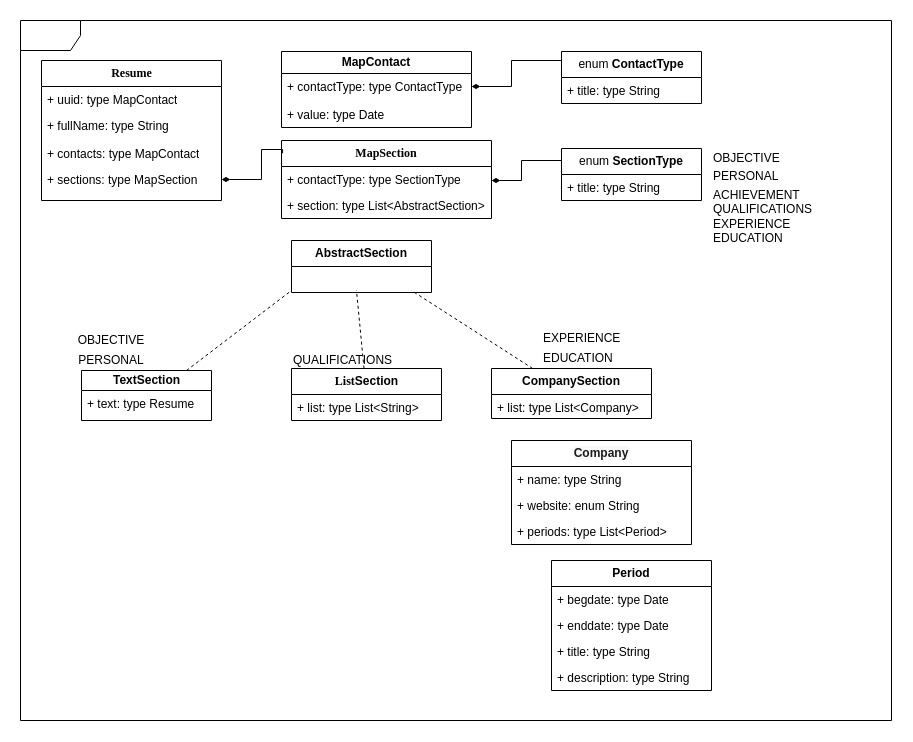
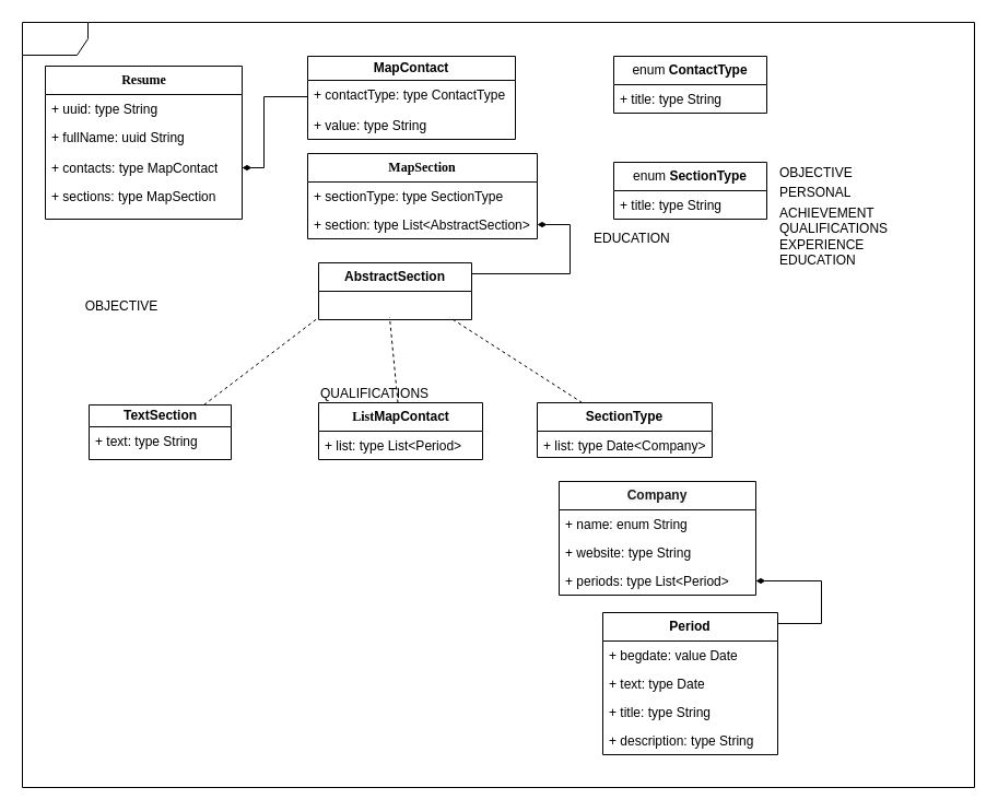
  <mxCell id="0" />
  <mxCell id="1" parent="0" />
  <mxCell id="2" value="&lt;span style=&quot;color: rgba(0, 0, 0, 0); font-family: monospace; font-size: 0px; text-align: start; text-wrap-mode: nowrap;&quot;&gt;%3CmxGraphModel%3E%3Croot%3E%3CmxCell%20id%3D%220%22%2F%3E%3CmxCell%20id%3D%221%22%20parent%3D%220%22%2F%3E%3CmxCell%20id%3D%222%22%20value%3D%22%26lt%3Bspan%20style%3D%26quot%3Btext-align%3A%20left%3B%26quot%3B%26gt%3BOBJECTIVE%26lt%3B%2Fspan%26gt%3B%22%20style%3D%22text%3Bhtml%3D1%3Balign%3Dcenter%3BverticalAlign%3Dmiddle%3BwhiteSpace%3Dwrap%3Brounded%3D0%3B%22%20vertex%3D%221%22%20parent%3D%221%22%3E%3CmxGeometry%20x%3D%2240%22%20y%3D%22310%22%20width%3D%2260%22%20height%3D%2220%22%20as%3D%22geometry%22%2F%3E%3C%2FmxCell%3E%3C%2Froot%3E%3C%2FmxGraphModel%3E&lt;/span&gt;" style="shape=umlFrame;whiteSpace=wrap;html=1;rounded=0;shadow=0;comic=0;labelBackgroundColor=none;strokeWidth=1;fontFamily=Verdana;fontSize=10;align=center;" parent="1" vertex="1"><mxGeometry x="20" width="871" height="700" as="geometry" y="20" /></mxCell>
  <mxCell id="3" value="&lt;font style=&quot;font-size: 12px;&quot;&gt;&lt;b&gt;Resume&lt;/b&gt;&lt;/font&gt;" style="swimlane;html=1;fontStyle=0;childLayout=stackLayout;horizontal=1;startSize=26;fillColor=none;horizontalStack=0;resizeParent=1;resizeLast=0;collapsible=1;marginBottom=0;swimlaneFillColor=#ffffff;rounded=0;shadow=0;comic=0;labelBackgroundColor=none;strokeWidth=1;fontFamily=Verdana;fontSize=10;align=center;" parent="1" vertex="1"><mxGeometry y="60" width="180" height="140" as="geometry" x="41" /></mxCell>
- <mxCell id="4" value="+ uuid: type MapContact" style="text;html=1;strokeColor=none;fillColor=none;align=left;verticalAlign=top;spacingLeft=4;spacingRight=4;whiteSpace=wrap;overflow=hidden;rotatable=0;points=[[0,0.5],[1,0.5]];portConstraint=eastwest;" parent="3" vertex="1"><mxGeometry y="26" width="180" height="26" as="geometry" /></mxCell>
- <mxCell id="5" value="+ fullName: type String" style="text;html=1;strokeColor=none;fillColor=none;align=left;verticalAlign=top;spacingLeft=4;spacingRight=4;whiteSpace=wrap;overflow=hidden;rotatable=0;points=[[0,0.5],[1,0.5]];portConstraint=eastwest;" parent="3" vertex="1"><mxGeometry y="52" width="180" height="28" as="geometry" /></mxCell>
+ <mxCell id="4" value="+ uuid: type String" style="text;html=1;strokeColor=none;fillColor=none;align=left;verticalAlign=top;spacingLeft=4;spacingRight=4;whiteSpace=wrap;overflow=hidden;rotatable=0;points=[[0,0.5],[1,0.5]];portConstraint=eastwest;" parent="3" vertex="1"><mxGeometry y="26" width="180" height="26" as="geometry" /></mxCell>
+ <mxCell id="5" value="+ fullName: uuid String" style="text;html=1;strokeColor=none;fillColor=none;align=left;verticalAlign=top;spacingLeft=4;spacingRight=4;whiteSpace=wrap;overflow=hidden;rotatable=0;points=[[0,0.5],[1,0.5]];portConstraint=eastwest;" parent="3" vertex="1"><mxGeometry y="52" width="180" height="28" as="geometry" /></mxCell>
  <mxCell id="6" value="+ contacts: type MapContact" style="text;strokeColor=none;fillColor=none;align=left;verticalAlign=top;spacingLeft=4;spacingRight=4;overflow=hidden;rotatable=0;points=[[0,0.5],[1,0.5]];portConstraint=eastwest;whiteSpace=wrap;html=1;" parent="3" vertex="1"><mxGeometry y="80" width="180" height="26" as="geometry" /></mxCell>
  <mxCell id="7" value="+ sections: type MapSection" style="text;strokeColor=none;fillColor=none;align=left;verticalAlign=top;spacingLeft=4;spacingRight=4;overflow=hidden;rotatable=0;points=[[0,0.5],[1,0.5]];portConstraint=eastwest;whiteSpace=wrap;html=1;" parent="3" vertex="1"><mxGeometry y="106" width="180" height="26" as="geometry" /></mxCell>
- <mxCell id="8" style="edgeStyle=orthogonalEdgeStyle;rounded=0;orthogonalLoop=1;jettySize=auto;html=1;endArrow=diamondThin;endFill=1;exitX=0.005;exitY=0.163;exitDx=0;exitDy=0;exitPerimeter=0;" parent="1" source="16" target="7" edge="1"><mxGeometry relative="1" as="geometry"><Array as="points"><mxPoint x="261" y="149" /><mxPoint x="261" y="179" /></Array><mxPoint x="281" y="170" as="sourcePoint" /></mxGeometry></mxCell>
  <mxCell id="9" value="enum &lt;b&gt;ContactType&lt;/b&gt;" style="swimlane;fontStyle=0;childLayout=stackLayout;horizontal=1;startSize=26;fillColor=none;horizontalStack=0;resizeParent=1;resizeParentMax=0;resizeLast=0;collapsible=1;marginBottom=0;whiteSpace=wrap;html=1;" parent="1" vertex="1"><mxGeometry x="561" y="51" width="140" height="52" as="geometry" /></mxCell>
  <mxCell id="10" value="+ title: type String" style="text;strokeColor=none;fillColor=none;align=left;verticalAlign=top;spacingLeft=4;spacingRight=4;overflow=hidden;rotatable=0;points=[[0,0.5],[1,0.5]];portConstraint=eastwest;whiteSpace=wrap;html=1;" parent="9" vertex="1"><mxGeometry y="26" width="140" height="26" as="geometry" /></mxCell>
+ <mxCell id="11" style="edgeStyle=orthogonalEdgeStyle;rounded=0;orthogonalLoop=1;jettySize=auto;html=1;endArrow=diamondThin;endFill=1;" parent="1" source="12" target="6" edge="1"><mxGeometry relative="1" as="geometry"><Array as="points"><mxPoint x="241" y="88" /><mxPoint x="241" y="153" /></Array></mxGeometry></mxCell>
  <mxCell id="12" value="&lt;b&gt;MapContact&lt;/b&gt;" style="swimlane;fontStyle=0;childLayout=stackLayout;horizontal=1;startSize=22;fillColor=none;horizontalStack=0;resizeParent=1;resizeParentMax=0;resizeLast=0;collapsible=1;marginBottom=0;whiteSpace=wrap;html=1;" parent="1" vertex="1"><mxGeometry x="281" y="51" width="190" height="76" as="geometry" /></mxCell>
  <mxCell id="13" value="+ contactType: type&amp;nbsp;&lt;span style=&quot;text-align: center;&quot;&gt;ContactType&lt;/span&gt;" style="text;strokeColor=none;fillColor=none;align=left;verticalAlign=top;spacingLeft=4;spacingRight=4;overflow=hidden;rotatable=0;points=[[0,0.5],[1,0.5]];portConstraint=eastwest;whiteSpace=wrap;html=1;" parent="12" vertex="1"><mxGeometry y="22" width="190" height="28" as="geometry" /></mxCell>
- <mxCell id="14" value="+ value: type Date" style="text;strokeColor=none;fillColor=none;align=left;verticalAlign=top;spacingLeft=4;spacingRight=4;overflow=hidden;rotatable=0;points=[[0,0.5],[1,0.5]];portConstraint=eastwest;whiteSpace=wrap;html=1;" parent="12" vertex="1"><mxGeometry y="50" width="190" height="26" as="geometry" /></mxCell>
- <mxCell id="15" style="edgeStyle=orthogonalEdgeStyle;rounded=0;orthogonalLoop=1;jettySize=auto;html=1;endArrow=diamondThin;endFill=1;" parent="1" source="9" target="13" edge="1"><mxGeometry relative="1" as="geometry"><mxPoint x="681" y="115" as="sourcePoint" /><Array as="points"><mxPoint x="511" y="60" /><mxPoint x="511" y="86" /></Array></mxGeometry></mxCell>
+ <mxCell id="14" value="+ value: type String" style="text;strokeColor=none;fillColor=none;align=left;verticalAlign=top;spacingLeft=4;spacingRight=4;overflow=hidden;rotatable=0;points=[[0,0.5],[1,0.5]];portConstraint=eastwest;whiteSpace=wrap;html=1;" parent="12" vertex="1"><mxGeometry y="50" width="190" height="26" as="geometry" /></mxCell>
  <mxCell id="16" value="&lt;span style=&quot;font-family: Verdana; text-wrap-mode: nowrap;&quot;&gt;&lt;b&gt;MapSection&lt;/b&gt;&lt;/span&gt;" style="swimlane;fontStyle=0;childLayout=stackLayout;horizontal=1;startSize=26;fillColor=none;horizontalStack=0;resizeParent=1;resizeParentMax=0;resizeLast=0;collapsible=1;marginBottom=0;whiteSpace=wrap;html=1;" parent="1" vertex="1"><mxGeometry x="281" y="140" width="210" height="78" as="geometry" /></mxCell>
- <mxCell id="17" value="+ contactType: type SectionType" style="text;strokeColor=none;fillColor=none;align=left;verticalAlign=top;spacingLeft=4;spacingRight=4;overflow=hidden;rotatable=0;points=[[0,0.5],[1,0.5]];portConstraint=eastwest;whiteSpace=wrap;html=1;" parent="16" vertex="1"><mxGeometry y="26" width="210" height="26" as="geometry" /></mxCell>
+ <mxCell id="17" value="+ sectionType: type SectionType" style="text;strokeColor=none;fillColor=none;align=left;verticalAlign=top;spacingLeft=4;spacingRight=4;overflow=hidden;rotatable=0;points=[[0,0.5],[1,0.5]];portConstraint=eastwest;whiteSpace=wrap;html=1;" parent="16" vertex="1"><mxGeometry y="26" width="210" height="26" as="geometry" /></mxCell>
  <mxCell id="18" value="+ section: type List&amp;lt;AbstractSection&amp;gt;" style="text;strokeColor=none;fillColor=none;align=left;verticalAlign=top;spacingLeft=4;spacingRight=4;overflow=hidden;rotatable=0;points=[[0,0.5],[1,0.5]];portConstraint=eastwest;whiteSpace=wrap;html=1;" parent="16" vertex="1"><mxGeometry y="52" width="210" height="26" as="geometry" /></mxCell>
  <mxCell id="19" value="enum&amp;nbsp;&lt;span style=&quot;text-align: left;&quot;&gt;&lt;b&gt;SectionType&lt;/b&gt;&lt;/span&gt;" style="swimlane;fontStyle=0;childLayout=stackLayout;horizontal=1;startSize=26;fillColor=none;horizontalStack=0;resizeParent=1;resizeParentMax=0;resizeLast=0;collapsible=1;marginBottom=0;whiteSpace=wrap;html=1;" parent="1" vertex="1"><mxGeometry x="561" y="148" width="140" height="52" as="geometry" /></mxCell>
  <mxCell id="20" value="+ title: type String" style="text;strokeColor=none;fillColor=none;align=left;verticalAlign=top;spacingLeft=4;spacingRight=4;overflow=hidden;rotatable=0;points=[[0,0.5],[1,0.5]];portConstraint=eastwest;whiteSpace=wrap;html=1;" parent="19" vertex="1"><mxGeometry y="26" width="140" height="26" as="geometry" /></mxCell>
- <mxCell id="21" style="edgeStyle=orthogonalEdgeStyle;rounded=0;orthogonalLoop=1;jettySize=auto;html=1;endArrow=diamondThin;endFill=1;" parent="1" source="19" target="16" edge="1"><mxGeometry relative="1" as="geometry"><mxPoint x="651" y="70" as="sourcePoint" /><mxPoint x="579" y="96" as="targetPoint" /><Array as="points"><mxPoint x="521" y="160" /><mxPoint x="521" y="180" /></Array></mxGeometry></mxCell>
  <mxCell id="22" value="&lt;span style=&quot;text-align: left;&quot;&gt;&lt;b&gt;AbstractSection&lt;/b&gt;&lt;/span&gt;" style="swimlane;fontStyle=0;childLayout=stackLayout;horizontal=1;startSize=26;fillColor=none;horizontalStack=0;resizeParent=1;resizeParentMax=0;resizeLast=0;collapsible=1;marginBottom=0;whiteSpace=wrap;html=1;" parent="1" vertex="1"><mxGeometry x="291" y="240" width="140" height="52" as="geometry" /></mxCell>
  <mxCell id="23" value="&lt;span style=&quot;font-family: Helvetica; font-size: 12px; text-align: left; text-wrap-mode: wrap;&quot;&gt;&lt;b&gt;TextSection&lt;/b&gt;&lt;/span&gt;" style="swimlane;html=1;fontStyle=0;childLayout=stackLayout;horizontal=1;startSize=20;fillColor=none;horizontalStack=0;resizeParent=1;resizeLast=0;collapsible=1;marginBottom=0;swimlaneFillColor=#ffffff;rounded=0;shadow=0;comic=0;labelBackgroundColor=none;strokeWidth=1;fontFamily=Verdana;fontSize=10;align=center;" parent="1" vertex="1"><mxGeometry x="81" y="370" width="130" height="50" as="geometry" /></mxCell>
- <mxCell id="24" value="+ text: type Resume" style="text;html=1;strokeColor=none;fillColor=none;align=left;verticalAlign=top;spacingLeft=4;spacingRight=4;whiteSpace=wrap;overflow=hidden;rotatable=0;points=[[0,0.5],[1,0.5]];portConstraint=eastwest;" parent="23" vertex="1"><mxGeometry y="20" width="130" height="26" as="geometry" /></mxCell>
- <mxCell id="25" value="&lt;b&gt;&lt;font style=&quot;font-size: 12px;&quot;&gt;List&lt;/font&gt;&lt;span style=&quot;font-family: Helvetica; font-size: 12px; text-align: left; text-wrap-mode: wrap;&quot;&gt;Section&lt;/span&gt;&lt;/b&gt;" style="swimlane;html=1;fontStyle=0;childLayout=stackLayout;horizontal=1;startSize=26;fillColor=none;horizontalStack=0;resizeParent=1;resizeLast=0;collapsible=1;marginBottom=0;swimlaneFillColor=#ffffff;rounded=0;shadow=0;comic=0;labelBackgroundColor=none;strokeWidth=1;fontFamily=Verdana;fontSize=10;align=center;" parent="1" vertex="1"><mxGeometry x="291" y="368" width="150" height="52" as="geometry" /></mxCell>
- <mxCell id="26" value="+ list: type List&amp;lt;String&amp;gt;" style="text;html=1;strokeColor=none;fillColor=none;align=left;verticalAlign=top;spacingLeft=4;spacingRight=4;whiteSpace=wrap;overflow=hidden;rotatable=0;points=[[0,0.5],[1,0.5]];portConstraint=eastwest;" parent="25" vertex="1"><mxGeometry y="26" width="150" height="26" as="geometry" /></mxCell>
- <mxCell id="27" value="&lt;b&gt;CompanySection&lt;/b&gt;" style="swimlane;fontStyle=0;childLayout=stackLayout;horizontal=1;startSize=26;fillColor=none;horizontalStack=0;resizeParent=1;resizeParentMax=0;resizeLast=0;collapsible=1;marginBottom=0;whiteSpace=wrap;html=1;" parent="1" vertex="1"><mxGeometry x="491" y="368" width="160" height="50" as="geometry" /></mxCell>
- <mxCell id="28" value="+ list: type List&amp;lt;Company&amp;gt;" style="text;strokeColor=none;fillColor=none;align=left;verticalAlign=top;spacingLeft=4;spacingRight=4;overflow=hidden;rotatable=0;points=[[0,0.5],[1,0.5]];portConstraint=eastwest;whiteSpace=wrap;html=1;" parent="27" vertex="1"><mxGeometry y="26" width="160" height="24" as="geometry" /></mxCell>
+ <mxCell id="24" value="+ text: type String" style="text;html=1;strokeColor=none;fillColor=none;align=left;verticalAlign=top;spacingLeft=4;spacingRight=4;whiteSpace=wrap;overflow=hidden;rotatable=0;points=[[0,0.5],[1,0.5]];portConstraint=eastwest;" parent="23" vertex="1"><mxGeometry y="20" width="130" height="26" as="geometry" /></mxCell>
+ <mxCell id="25" value="&lt;b&gt;&lt;font style=&quot;font-size: 12px;&quot;&gt;List&lt;/font&gt;&lt;span style=&quot;font-family: Helvetica; font-size: 12px; text-align: left; text-wrap-mode: wrap;&quot;&gt;MapContact&lt;/span&gt;&lt;/b&gt;" style="swimlane;html=1;fontStyle=0;childLayout=stackLayout;horizontal=1;startSize=26;fillColor=none;horizontalStack=0;resizeParent=1;resizeLast=0;collapsible=1;marginBottom=0;swimlaneFillColor=#ffffff;rounded=0;shadow=0;comic=0;labelBackgroundColor=none;strokeWidth=1;fontFamily=Verdana;fontSize=10;align=center;" parent="1" vertex="1"><mxGeometry x="291" y="368" width="150" height="52" as="geometry" /></mxCell>
+ <mxCell id="26" value="+ list: type List&amp;lt;Period&amp;gt;" style="text;html=1;strokeColor=none;fillColor=none;align=left;verticalAlign=top;spacingLeft=4;spacingRight=4;whiteSpace=wrap;overflow=hidden;rotatable=0;points=[[0,0.5],[1,0.5]];portConstraint=eastwest;" parent="25" vertex="1"><mxGeometry y="26" width="150" height="26" as="geometry" /></mxCell>
+ <mxCell id="27" value="&lt;b&gt;SectionType&lt;/b&gt;" style="swimlane;fontStyle=0;childLayout=stackLayout;horizontal=1;startSize=26;fillColor=none;horizontalStack=0;resizeParent=1;resizeParentMax=0;resizeLast=0;collapsible=1;marginBottom=0;whiteSpace=wrap;html=1;" parent="1" vertex="1"><mxGeometry x="491" y="368" width="160" height="50" as="geometry" /></mxCell>
+ <mxCell id="28" value="+ list: type Date&amp;lt;Company&amp;gt;" style="text;strokeColor=none;fillColor=none;align=left;verticalAlign=top;spacingLeft=4;spacingRight=4;overflow=hidden;rotatable=0;points=[[0,0.5],[1,0.5]];portConstraint=eastwest;whiteSpace=wrap;html=1;" parent="27" vertex="1"><mxGeometry y="26" width="160" height="24" as="geometry" /></mxCell>
  <mxCell id="29" value="&lt;b style=&quot;box-sizing: inherit; color: rgb(29, 28, 29); font-family: Slack-Lato, Slack-Fractions, appleLogo, sans-serif; font-variant-ligatures: common-ligatures; text-align: left; background-color: rgb(248, 248, 248);&quot; data-stringify-type=&quot;bold&quot;&gt;&lt;font style=&quot;font-size: 12px;&quot;&gt;Company&lt;/font&gt;&lt;/b&gt;" style="swimlane;fontStyle=0;childLayout=stackLayout;horizontal=1;startSize=26;fillColor=none;horizontalStack=0;resizeParent=1;resizeParentMax=0;resizeLast=0;collapsible=1;marginBottom=0;whiteSpace=wrap;html=1;" parent="1" vertex="1"><mxGeometry x="511" y="440" width="180" height="104" as="geometry" /></mxCell>
- <mxCell id="30" value="+ name: type String" style="text;strokeColor=none;fillColor=none;align=left;verticalAlign=top;spacingLeft=4;spacingRight=4;overflow=hidden;rotatable=0;points=[[0,0.5],[1,0.5]];portConstraint=eastwest;whiteSpace=wrap;html=1;" parent="29" vertex="1"><mxGeometry y="26" width="180" height="26" as="geometry" /></mxCell>
- <mxCell id="31" value="+ website: enum&amp;nbsp;&lt;span style=&quot;text-align: center;&quot;&gt;String&lt;/span&gt;" style="text;strokeColor=none;fillColor=none;align=left;verticalAlign=top;spacingLeft=4;spacingRight=4;overflow=hidden;rotatable=0;points=[[0,0.5],[1,0.5]];portConstraint=eastwest;whiteSpace=wrap;html=1;" parent="29" vertex="1"><mxGeometry y="52" width="180" height="26" as="geometry" /></mxCell>
+ <mxCell id="30" value="+ name: enum String" style="text;strokeColor=none;fillColor=none;align=left;verticalAlign=top;spacingLeft=4;spacingRight=4;overflow=hidden;rotatable=0;points=[[0,0.5],[1,0.5]];portConstraint=eastwest;whiteSpace=wrap;html=1;" parent="29" vertex="1"><mxGeometry y="26" width="180" height="26" as="geometry" /></mxCell>
+ <mxCell id="31" value="+ website: type&amp;nbsp;&lt;span style=&quot;text-align: center;&quot;&gt;String&lt;/span&gt;" style="text;strokeColor=none;fillColor=none;align=left;verticalAlign=top;spacingLeft=4;spacingRight=4;overflow=hidden;rotatable=0;points=[[0,0.5],[1,0.5]];portConstraint=eastwest;whiteSpace=wrap;html=1;" parent="29" vertex="1"><mxGeometry y="52" width="180" height="26" as="geometry" /></mxCell>
  <mxCell id="32" value="+ periods: type List&amp;lt;Period&amp;gt;" style="text;strokeColor=none;fillColor=none;align=left;verticalAlign=top;spacingLeft=4;spacingRight=4;overflow=hidden;rotatable=0;points=[[0,0.5],[1,0.5]];portConstraint=eastwest;whiteSpace=wrap;html=1;" parent="29" vertex="1"><mxGeometry y="78" width="180" height="26" as="geometry" /></mxCell>
  <mxCell id="33" value="&lt;b&gt;Period&lt;/b&gt;" style="swimlane;fontStyle=0;childLayout=stackLayout;horizontal=1;startSize=26;fillColor=none;horizontalStack=0;resizeParent=1;resizeParentMax=0;resizeLast=0;collapsible=1;marginBottom=0;whiteSpace=wrap;html=1;" parent="1" vertex="1"><mxGeometry x="551" y="560" width="160" height="130" as="geometry" /></mxCell>
- <mxCell id="34" value="+ begdate: type Date" style="text;strokeColor=none;fillColor=none;align=left;verticalAlign=top;spacingLeft=4;spacingRight=4;overflow=hidden;rotatable=0;points=[[0,0.5],[1,0.5]];portConstraint=eastwest;whiteSpace=wrap;html=1;" parent="33" vertex="1"><mxGeometry y="26" width="160" height="26" as="geometry" /></mxCell>
- <mxCell id="35" value="+ enddate: type Date" style="text;strokeColor=none;fillColor=none;align=left;verticalAlign=top;spacingLeft=4;spacingRight=4;overflow=hidden;rotatable=0;points=[[0,0.5],[1,0.5]];portConstraint=eastwest;whiteSpace=wrap;html=1;" parent="33" vertex="1"><mxGeometry y="52" width="160" height="26" as="geometry" /></mxCell>
+ <mxCell id="34" value="+ begdate: value Date" style="text;strokeColor=none;fillColor=none;align=left;verticalAlign=top;spacingLeft=4;spacingRight=4;overflow=hidden;rotatable=0;points=[[0,0.5],[1,0.5]];portConstraint=eastwest;whiteSpace=wrap;html=1;" parent="33" vertex="1"><mxGeometry y="26" width="160" height="26" as="geometry" /></mxCell>
+ <mxCell id="35" value="+ text: type Date" style="text;strokeColor=none;fillColor=none;align=left;verticalAlign=top;spacingLeft=4;spacingRight=4;overflow=hidden;rotatable=0;points=[[0,0.5],[1,0.5]];portConstraint=eastwest;whiteSpace=wrap;html=1;" parent="33" vertex="1"><mxGeometry y="52" width="160" height="26" as="geometry" /></mxCell>
  <mxCell id="36" value="+ title: type String" style="text;strokeColor=none;fillColor=none;align=left;verticalAlign=top;spacingLeft=4;spacingRight=4;overflow=hidden;rotatable=0;points=[[0,0.5],[1,0.5]];portConstraint=eastwest;whiteSpace=wrap;html=1;" parent="33" vertex="1"><mxGeometry y="78" width="160" height="26" as="geometry" /></mxCell>
  <mxCell id="37" value="+ description: type String" style="text;strokeColor=none;fillColor=none;align=left;verticalAlign=top;spacingLeft=4;spacingRight=4;overflow=hidden;rotatable=0;points=[[0,0.5],[1,0.5]];portConstraint=eastwest;whiteSpace=wrap;html=1;" parent="33" vertex="1"><mxGeometry y="104" width="160" height="26" as="geometry" /></mxCell>
- <mxCell id="39" value="&lt;span style=&quot;text-align: left;&quot;&gt;OBJECTIVE&lt;/span&gt;" style="text;html=1;align=center;verticalAlign=middle;whiteSpace=wrap;rounded=0;" parent="1" vertex="1"><mxGeometry x="81" y="330" width="60" height="20" as="geometry" /></mxCell>
- <mxCell id="40" value="&lt;span style=&quot;text-align: left;&quot;&gt;PERSONAL&lt;/span&gt;" style="text;html=1;align=center;verticalAlign=middle;whiteSpace=wrap;rounded=0;" parent="1" vertex="1"><mxGeometry x="81" y="350" width="60" height="20" as="geometry" /></mxCell>
+ <mxCell id="38" style="edgeStyle=orthogonalEdgeStyle;rounded=0;orthogonalLoop=1;jettySize=auto;html=1;endArrow=diamondThin;endFill=1;" parent="1" source="22" target="18" edge="1"><mxGeometry relative="1" as="geometry"><mxPoint x="591" y="170" as="sourcePoint" /><mxPoint x="491" y="190" as="targetPoint" /><Array as="points"><mxPoint x="521" y="250" /><mxPoint x="521" y="205" /></Array></mxGeometry></mxCell>
+ <mxCell id="39" value="&lt;span style=&quot;text-align: left;&quot;&gt;OBJECTIVE&lt;/span&gt;" style="text;html=1;align=center;verticalAlign=middle;whiteSpace=wrap;rounded=0;" parent="1" vertex="1"><mxGeometry x="81" y="270" width="60" height="20" as="geometry" /></mxCell>
  <mxCell id="41" value="&lt;span style=&quot;&quot;&gt;QUALIFICATIONS&lt;/span&gt;" style="text;html=1;align=left;verticalAlign=middle;whiteSpace=wrap;rounded=0;" parent="1" vertex="1"><mxGeometry x="291" y="350" width="80" height="20" as="geometry" /></mxCell>
  <mxCell id="42" value="" style="endArrow=none;dashed=1;html=1;rounded=0;exitX=0.808;exitY=0;exitDx=0;exitDy=0;exitPerimeter=0;" parent="1" source="23" edge="1"><mxGeometry width="50" height="50" relative="1" as="geometry"><mxPoint x="191" y="365" as="sourcePoint" /><mxPoint x="291" y="290" as="targetPoint" /></mxGeometry></mxCell>
  <mxCell id="43" value="" style="endArrow=none;dashed=1;html=1;rounded=0;" parent="1" source="25" edge="1"><mxGeometry width="50" height="50" relative="1" as="geometry"><mxPoint x="411" y="350" as="sourcePoint" /><mxPoint x="356" y="290" as="targetPoint" /></mxGeometry></mxCell>
  <mxCell id="44" value="" style="endArrow=none;dashed=1;html=1;rounded=0;" parent="1" source="27" edge="1"><mxGeometry width="50" height="50" relative="1" as="geometry"><mxPoint x="351" y="570" as="sourcePoint" /><mxPoint x="411" y="290" as="targetPoint" /></mxGeometry></mxCell>
- <mxCell id="45" value="&lt;span style=&quot;text-align: center;&quot;&gt;EXPERIENCE&lt;/span&gt;" style="text;html=1;align=left;verticalAlign=middle;whiteSpace=wrap;rounded=0;" parent="1" vertex="1"><mxGeometry x="541" y="328" width="100" height="20" as="geometry" /></mxCell>
- <mxCell id="46" value="EDUCATION" style="text;html=1;align=left;verticalAlign=middle;whiteSpace=wrap;rounded=0;" parent="1" vertex="1"><mxGeometry x="541" y="348" width="100" height="20" as="geometry" /></mxCell>
+ <mxCell id="46" value="EDUCATION" style="text;html=1;align=left;verticalAlign=middle;whiteSpace=wrap;rounded=0;" parent="1" vertex="1"><mxGeometry x="541" y="208" width="100" height="20" as="geometry" /></mxCell>
  <mxCell id="47" value="&lt;h1 style=&quot;margin-top: 0px; line-height: 60%; margin-bottom: 0px;&quot;&gt;&lt;span style=&quot;font-weight: normal; font-size: 12px;&quot;&gt;&lt;span style=&quot;&quot;&gt;OB&lt;/span&gt;&lt;span style=&quot;&quot;&gt;&lt;font style=&quot;font-size: 12px;&quot;&gt;JECTIVE&lt;/font&gt;&lt;/span&gt;&lt;/span&gt;&lt;/h1&gt;&lt;h1 style=&quot;margin-top: 0px; line-height: 60%; margin-bottom: 0px;&quot;&gt;&lt;span style=&quot;background-color: initial; font-weight: normal; font-size: 12px;&quot;&gt;&lt;font style=&quot;font-size: 12px;&quot;&gt;PERSONAL&lt;/font&gt;&lt;/span&gt;&lt;/h1&gt;&lt;h1 style=&quot;margin-top: 0px; line-height: 60%; margin-bottom: 0px;&quot;&gt;&lt;span style=&quot;background-color: initial; font-weight: normal; font-size: 12px;&quot;&gt;&lt;font style=&quot;font-size: 12px;&quot;&gt;ACHIEVEMENT&lt;/font&gt;&lt;/span&gt;&lt;/h1&gt;&lt;div&gt;QUALIFICATIONS&lt;/div&gt;&lt;div&gt;&lt;span style=&quot;text-align: center;&quot;&gt;EXPERIENCE&lt;/span&gt;&lt;/div&gt;&lt;div&gt;EDUCATION&lt;span style=&quot;font-size: 12px; font-weight: 400;&quot;&gt;&lt;/span&gt;&lt;/div&gt;&lt;div&gt;&lt;span style=&quot;font-size: 12px; font-weight: 400;&quot;&gt;&lt;br&gt;&lt;/span&gt;&lt;/div&gt;" style="text;html=1;whiteSpace=wrap;overflow=hidden;rounded=0;" parent="1" vertex="1"><mxGeometry x="711" y="140" width="120" height="112" as="geometry" /></mxCell>
+ <mxCell id="48" style="edgeStyle=orthogonalEdgeStyle;rounded=0;orthogonalLoop=1;jettySize=auto;html=1;endArrow=diamondThin;endFill=1;" parent="1" source="33" target="32" edge="1"><mxGeometry relative="1" as="geometry"><mxPoint x="761" y="585" as="sourcePoint" /><mxPoint x="811" y="540" as="targetPoint" /><Array as="points"><mxPoint x="751" y="570" /><mxPoint x="751" y="531" /></Array></mxGeometry></mxCell>
